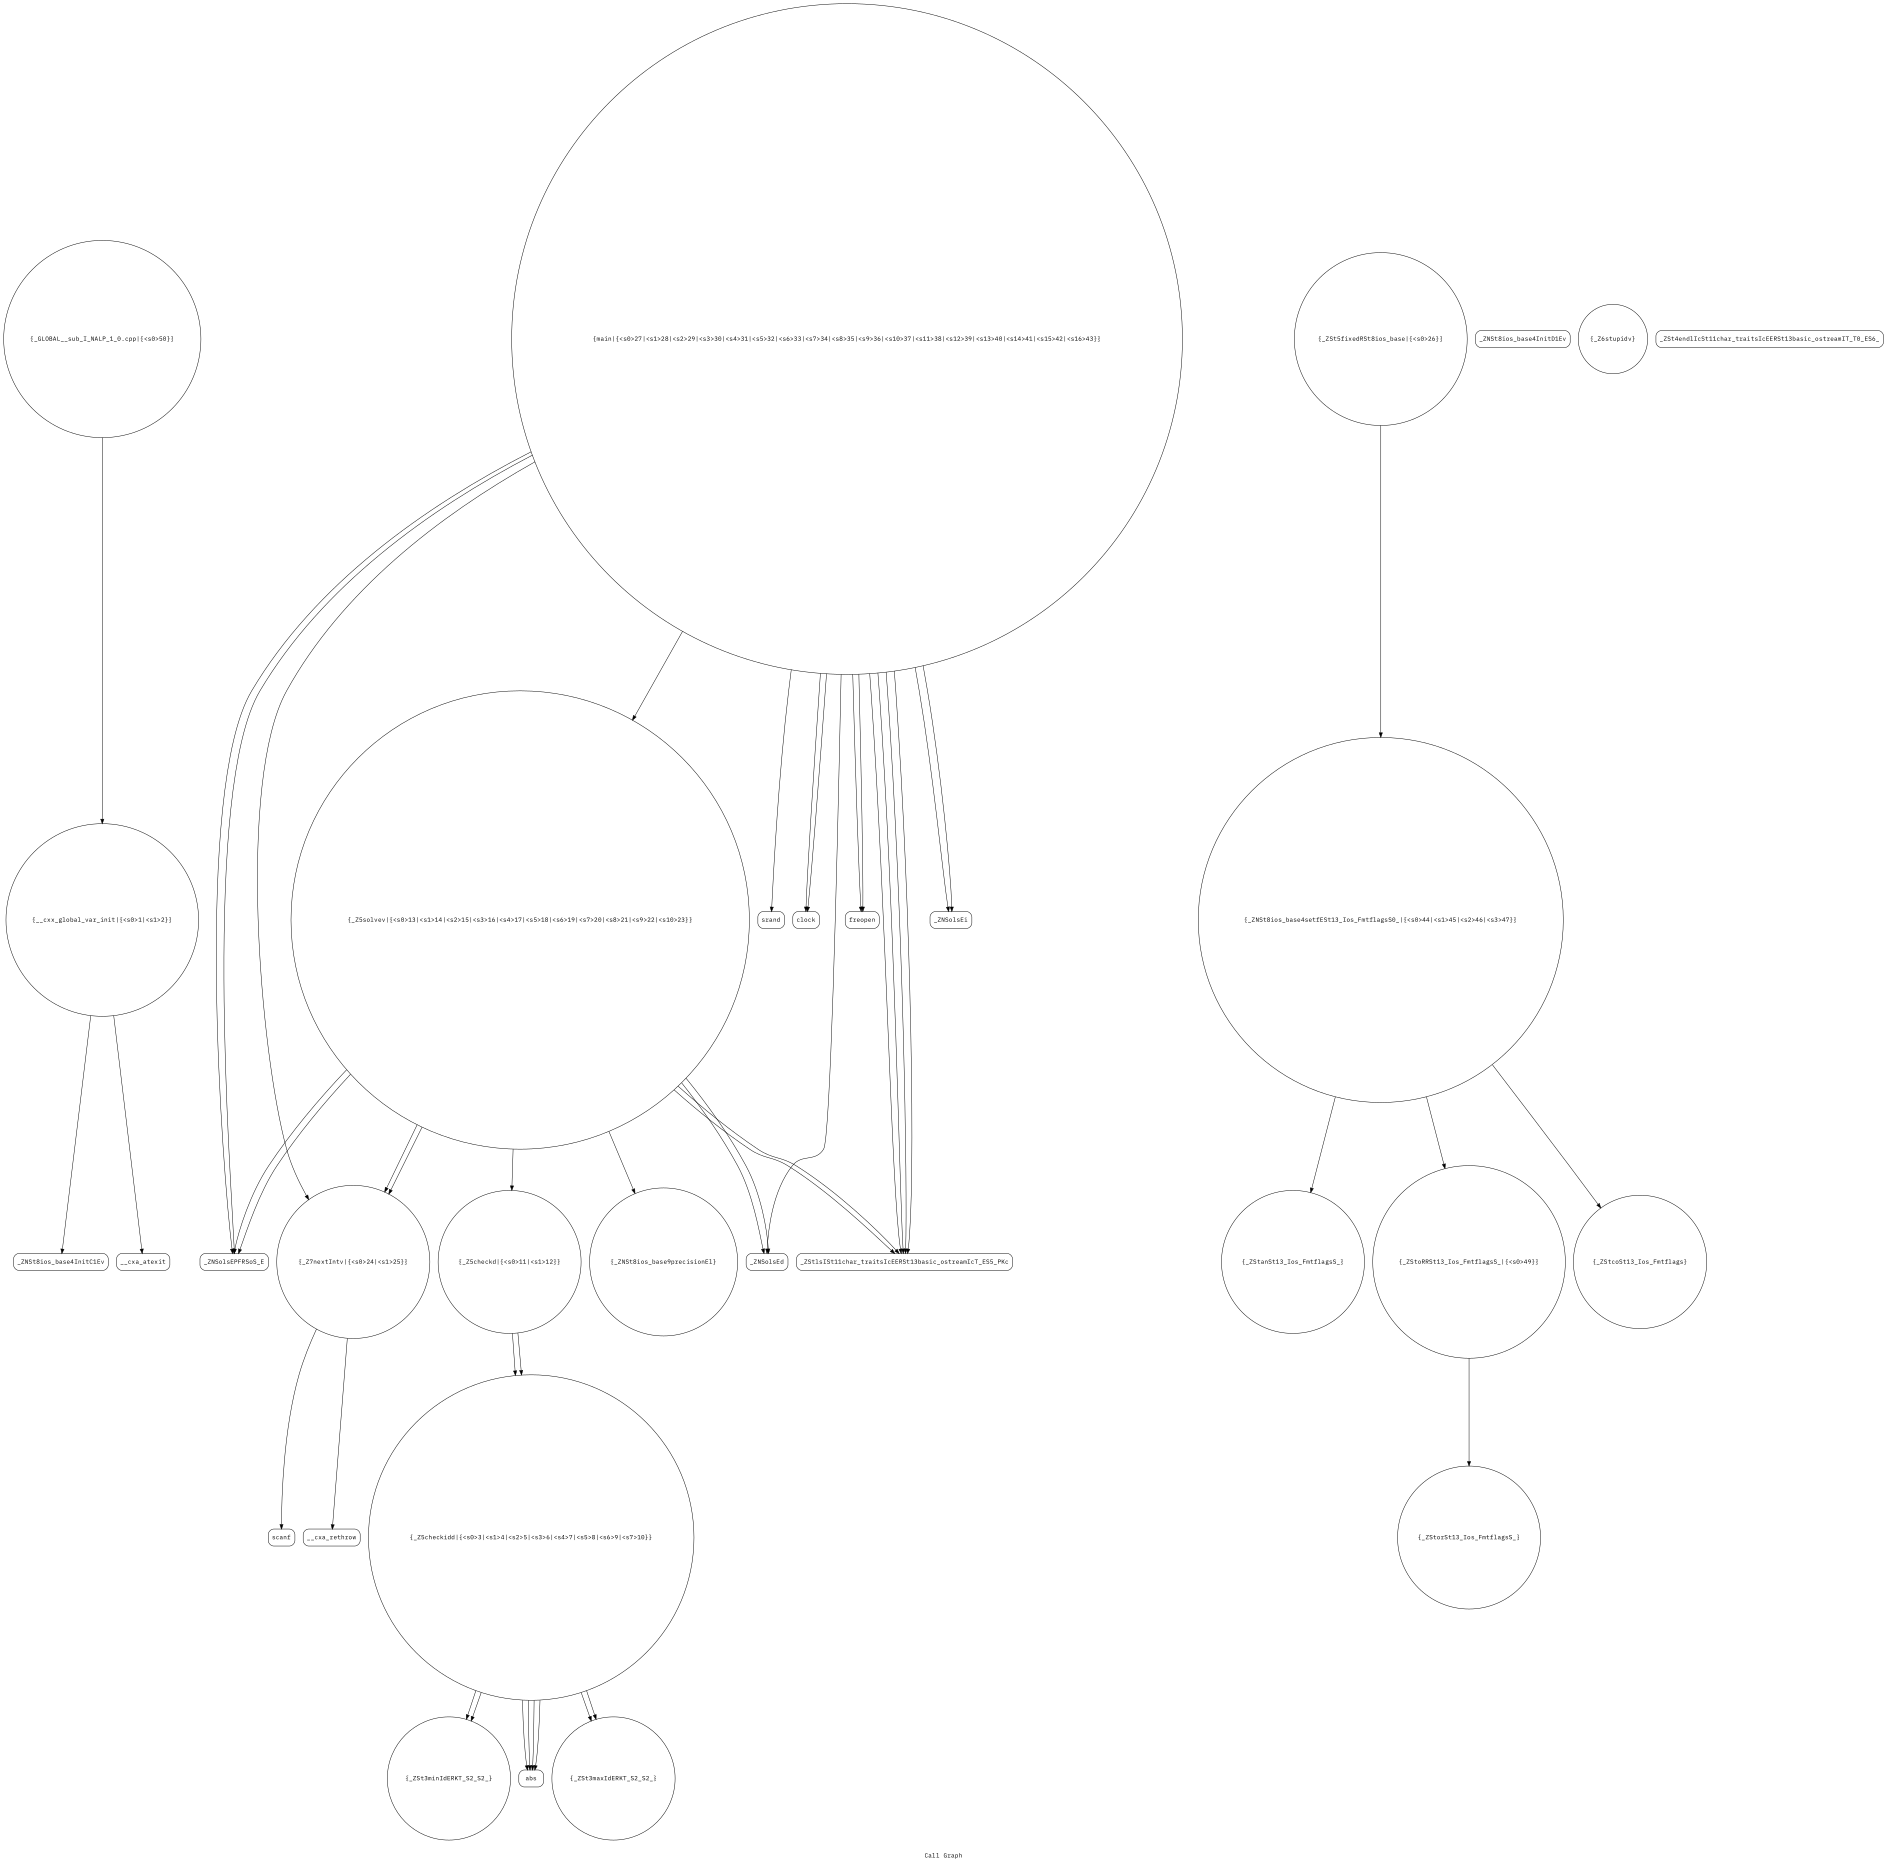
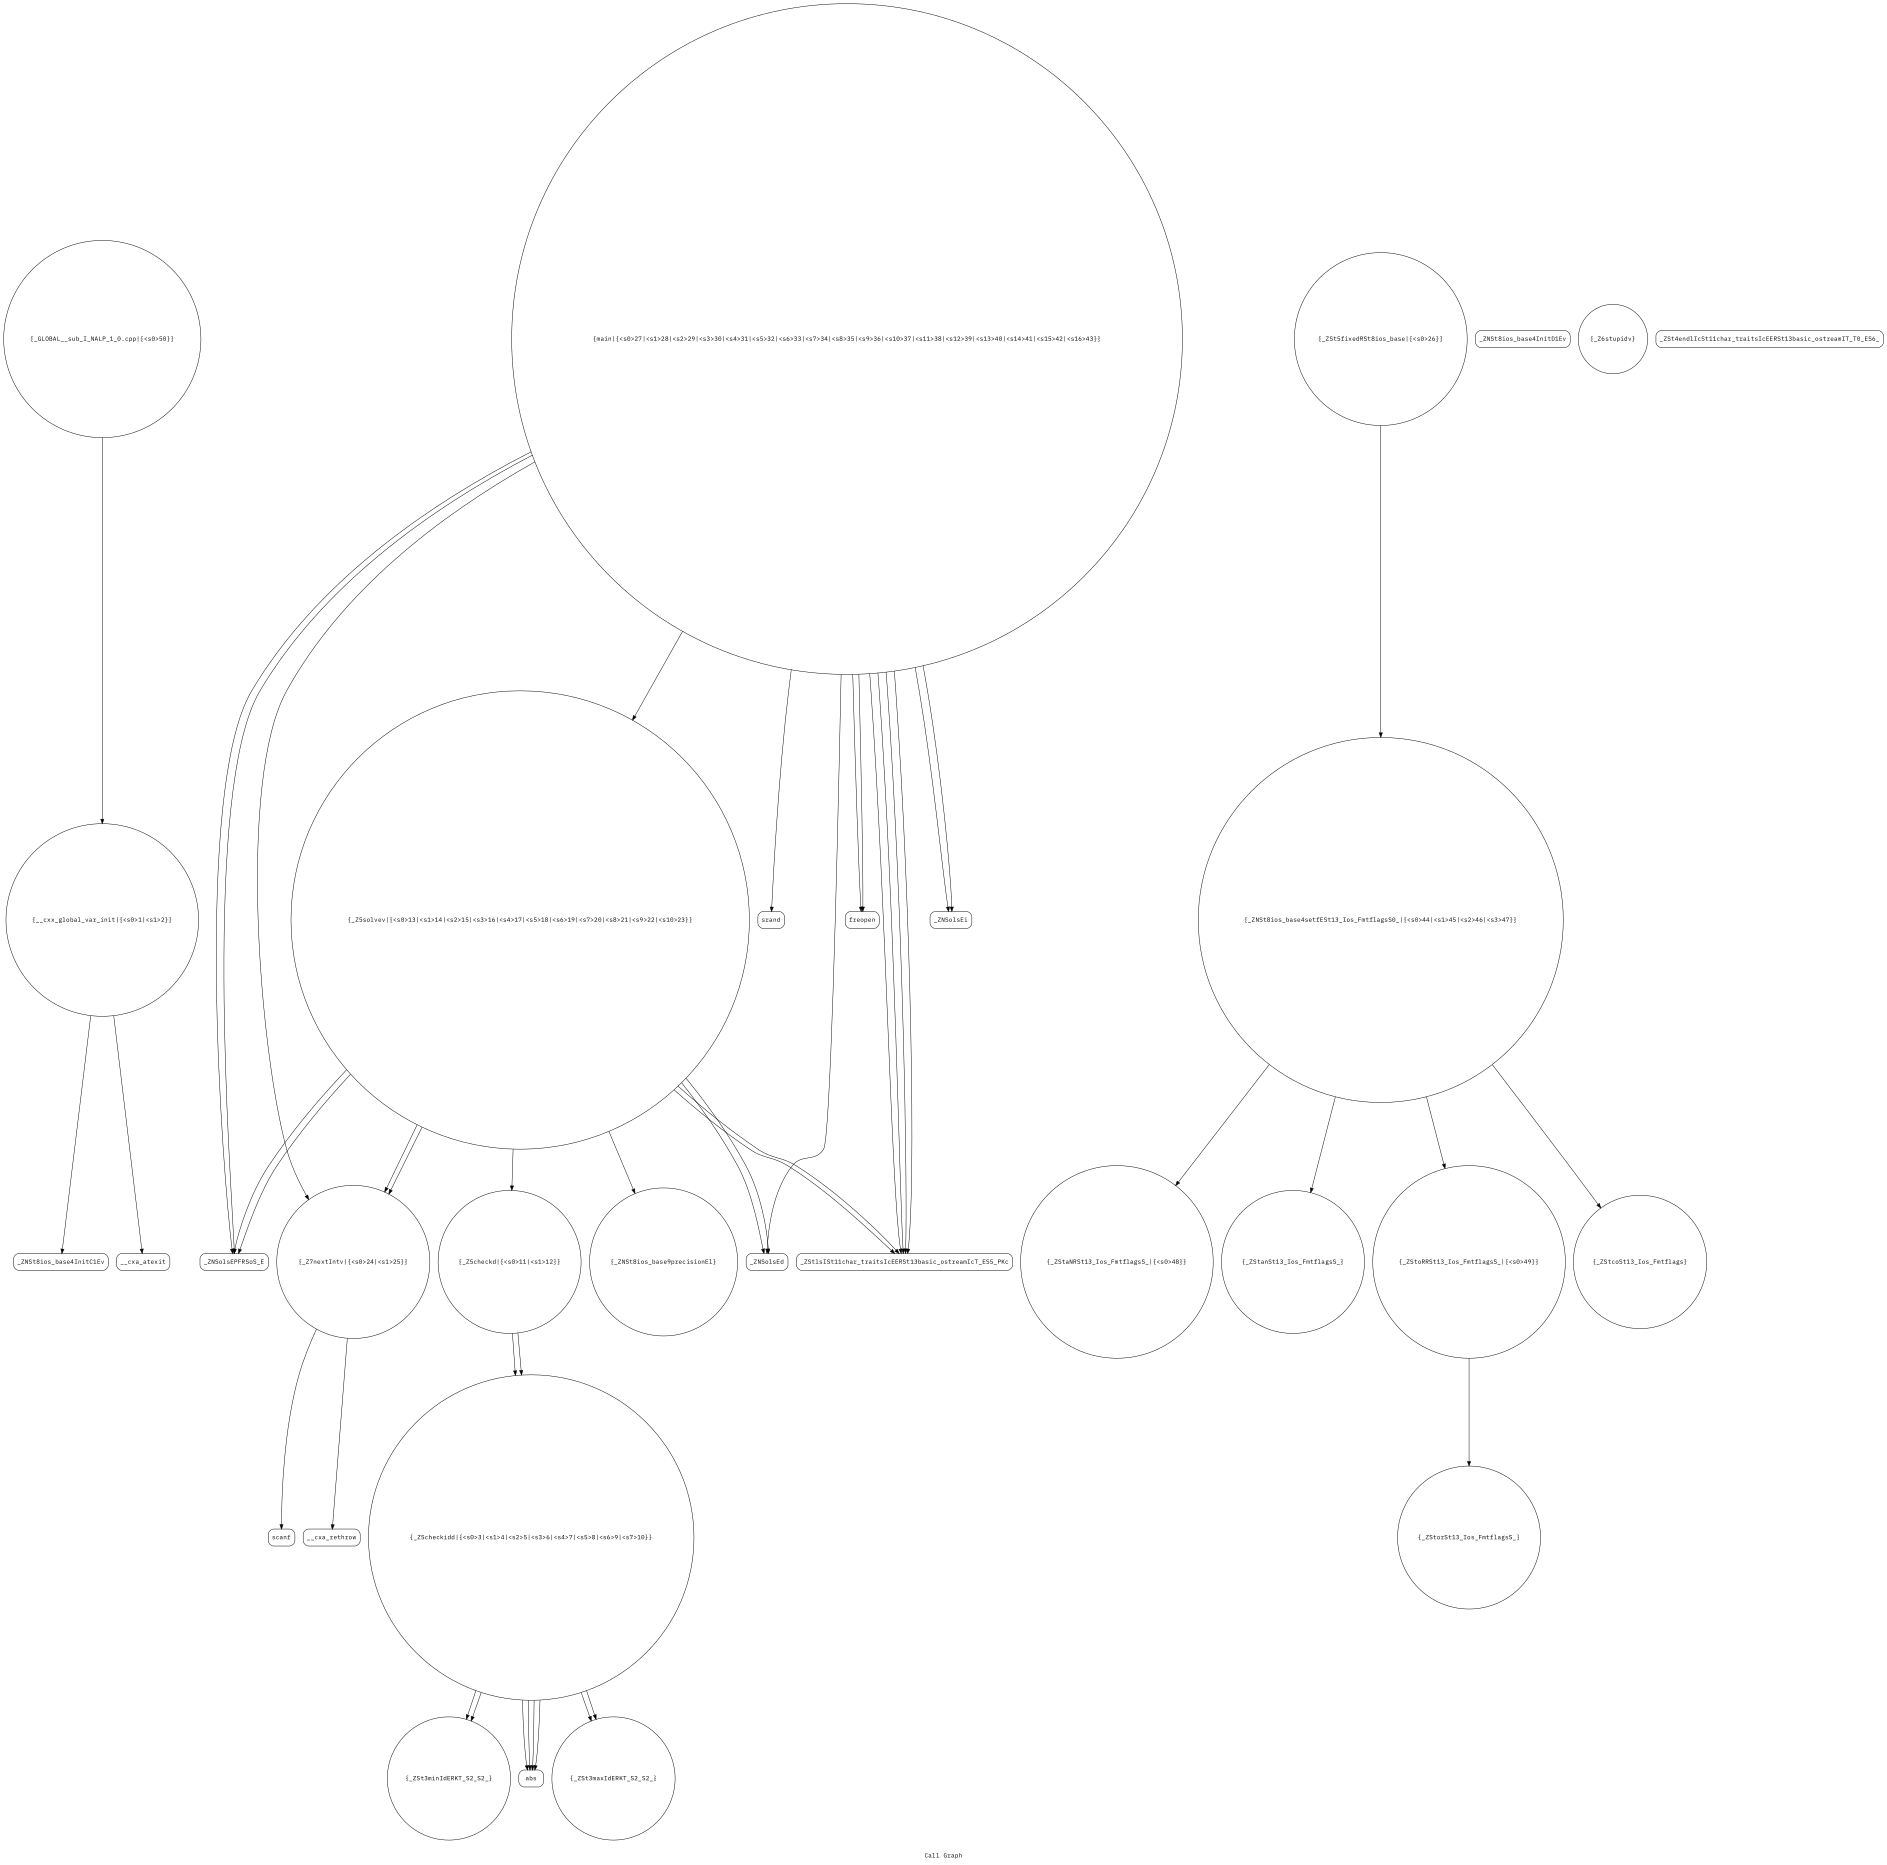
  digraph {
    fontname="IBM Plex Mono"
    label="Call Graph"
    node [fontname="IBM Plex Mono" shape=circle]
    edge [color=black fontname="IBM Plex Mono" tailport=s0]
    n1 [label="{__cxx_global_var_init|{<s0>1|<s1>2}}"]
    n2 [label="{_ZNSt8ios_base4InitC1Ev}" shape=Mrecord]
    n3 [label="{__cxa_atexit}" shape=Mrecord]
    n4 [label="{__cxa_rethrow}" shape=Mrecord]
    n5 [label="{_ZSt3minIdERKT_S2_S2_}"]
    n6 [label="{_GLOBAL__sub_I_NALP_1_0.cpp|{<s0>50}}"]
    n7 [label="{_ZSt5fixedRSt8ios_base|{<s0>26}}"]
    n8 [label="{_ZNSt8ios_base4setfESt13_Ios_FmtflagsS0_|{<s0>44|<s1>45|<s2>46|<s3>47}}"]
+   n9 [label="{_ZStaNRSt13_Ios_FmtflagsS_|{<s0>48}}"]
    n10 [label="{_ZStanSt13_Ios_FmtflagsS_}"]
    n11 [label="{_ZStoRRSt13_Ios_FmtflagsS_|{<s0>49}}"]
    n12 [label="{_ZStcoSt13_Ios_Fmtflags}"]
    n13 [label="{_ZStorSt13_Ios_FmtflagsS_}"]
    n14 [label="{srand}" shape=Mrecord]
    n15 [label="{_ZNSt8ios_base4InitD1Ev}" shape=Mrecord]
    n16 [label="{_Z6stupidv}"]
    n17 [label="{_ZNSolsEPFRSoS_E}" shape=Mrecord]
-   n18 [label="{clock}" shape=Mrecord]
    n19 [label="{_Z5checkidd|{<s0>3|<s1>4|<s2>5|<s3>6|<s4>7|<s5>8|<s6>9|<s7>10}}"]
    n20 [label="{abs}" shape=Mrecord]
    n21 [label="{_ZSt3maxIdERKT_S2_S2_}"]
    n22 [label="{_Z7nextIntv|{<s0>24|<s1>25}}"]
    n23 [label="{scanf}" shape=Mrecord]
    n24 [label="{_ZStlsISt11char_traitsIcEERSt13basic_ostreamIcT_ES5_PKc}" shape=Mrecord]
    n25 [label="{freopen}" shape=Mrecord]
    n26 [label="{_Z5checkd|{<s0>11|<s1>12}}"]
    n27 [label="{_ZNSolsEd}" shape=Mrecord]
    n28 [label="{_Z5solvev|{<s0>13|<s1>14|<s2>15|<s3>16|<s4>17|<s5>18|<s6>19|<s7>20|<s8>21|<s9>22|<s10>23}}"]
    n29 [label="{_ZNSt8ios_base9precisionEl}"]
    n30 [label="{_ZSt4endlIcSt11char_traitsIcEERSt13basic_ostreamIT_T0_ES6_}" shape=Mrecord]
    n31 [label="{_ZNSolsEi}" shape=Mrecord]
    n32 [label="{main|{<s0>27|<s1>28|<s2>29|<s3>30|<s4>31|<s5>32|<s6>33|<s7>34|<s8>35|<s9>36|<s10>37|<s11>38|<s12>39|<s13>40|<s14>41|<s15>42|<s16>43}}"]
    n1 -> n2
    n1 -> n3 [tailport=s1]
    n6 -> n1
    n7 -> n8
+   n8 -> n9 [tailport=s1]
    n8 -> n10 [tailport=s2]
    n8 -> n11 [tailport=s3]
    n8 -> n12
    n11 -> n13
    n19 -> n5 [tailport=s3]
    n19 -> n5 [tailport=s7]
    n19 -> n20
    n19 -> n20 [tailport=s2]
    n19 -> n20 [tailport=s4]
    n19 -> n20 [tailport=s6]
    n19 -> n21 [tailport=s1]
    n19 -> n21 [tailport=s5]
    n22 -> n4 [tailport=s1]
    n22 -> n23
    n26 -> n19
    n26 -> n19 [tailport=s1]
    n28 -> n17 [tailport=s6]
    n28 -> n17 [tailport=s10]
    n28 -> n22
    n28 -> n22 [tailport=s1]
    n28 -> n24 [tailport=s7]
    n28 -> n24 [tailport=s9]
    n28 -> n26 [tailport=s2]
    n28 -> n27 [tailport=s5]
    n28 -> n27 [tailport=s8]
    n28 -> n29 [tailport=s3]
    n32 -> n14 [tailport=s3]
    n32 -> n17 [tailport=s8]
    n32 -> n17 [tailport=s16]
-   n32 -> n18 [tailport=s5]
-   n32 -> n18 [tailport=s14]
    n32 -> n22 [tailport=s4]
    n32 -> n24 [tailport=s6]
    n32 -> n24 [tailport=s9]
    n32 -> n24 [tailport=s11]
    n32 -> n24 [tailport=s13]
    n32 -> n25
    n32 -> n25 [tailport=s1]
    n32 -> n27 [tailport=s15]
    n32 -> n28 [tailport=s12]
    n32 -> n31 [tailport=s7]
    n32 -> n31 [tailport=s10]
  }
